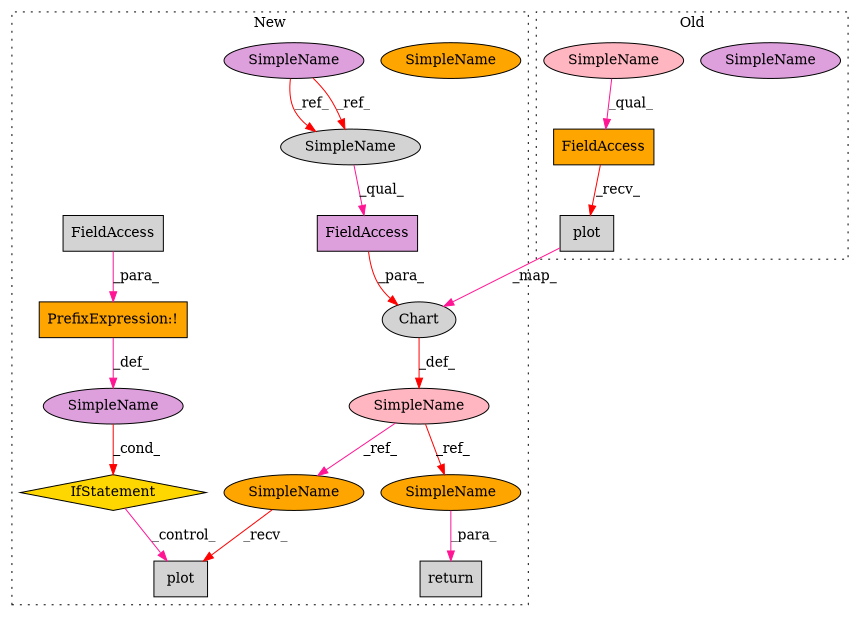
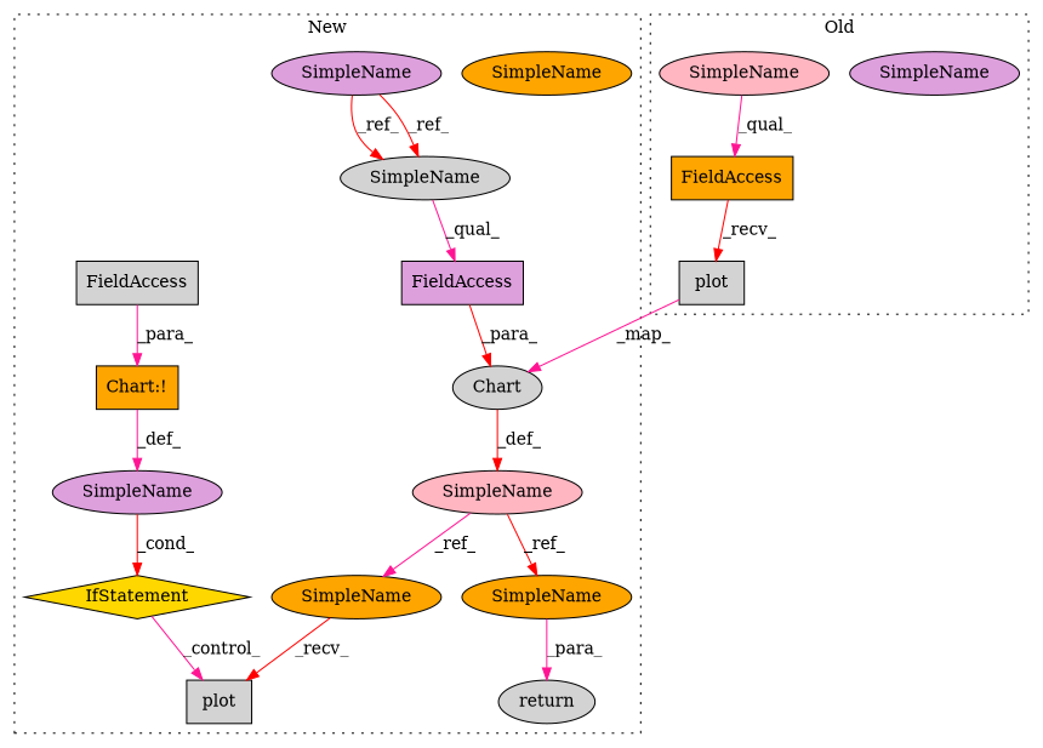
  digraph {
    node [a=42 fillcolor=lightgrey l=4 s=13784 shape=ellipse style=filled]
    edge [color=deeppink]
    n1 [a=32 l="5,1" label=plot s="13795,13856" shape=box]
    n2 [a=22 fillcolor=orange l=10 label=FieldAccess shape=box]
    n3 [fillcolor=plum label=SimpleName]
    n4 [fillcolor=lightpink label=SimpleName]
    n5 [a=32 l="6,1" label=Chart s="13767,13854"]
    n6 [a=22 fillcolor=plum l=24 label=FieldAccess s=13817 shape=box]
    n7 [fillcolor=orange label=SimpleName s=13817]
    n8 [a=32 l=6 label=plot s=13897 shape=box]
    n9 [a=25 fillcolor=gold l="4,2" label=IfStatement s="13863,13879" shape=diamond]
    n10 [fillcolor=plum label=SimpleName l="" s=""]
    n11 [fillcolor=plum label=SimpleName s=13645]
-   n12 [a=38 fillcolor=orange l=1 label="PrefixExpression:!" s=13867 shape=box]
+   n12 [a=38 fillcolor=orange l=1 label="Chart:!" s=13867 shape=box]
    n13 [a=22 l=11 label=FieldAccess s=13868 shape=box]
    n14 [fillcolor=lightpink l=5 label=SimpleName s=13761]
-   n15 [a=41 l=7 label=return s=13919 shape=box]
+   n15 [a=41 l=7 label=return s=13919]
    n16 [label=SimpleName s=13817]
    n17 [fillcolor=orange l=5 label=SimpleName s=13891]
    n18 [fillcolor=orange l=5 label=SimpleName s=13926]
    subgraph cluster_1 {
      label=Old
      style=dotted
      n1
      n2
      n3
      n4
    }
    subgraph cluster_2 {
      label=New
      style=dotted
      n5
      n6
      n7
      n8
      n9
      n10
      n11
      n12
      n13
      n14
      n15
      n16
      n17
      n18
    }
    n1 -> n5 [label=_map_]
    n2 -> n1 [color=red label=_recv_]
    n4 -> n2 [label=_qual_]
    n5 -> n14 [color=red label=_def_]
    n6 -> n5 [color=red label=_para_]
    n9 -> n8 [label=_control_]
    n10 -> n9 [color=red label=_cond_]
    n11 -> n16 [color=red label=_ref_]
    n11 -> n16 [color=red label=_ref_]
    n12 -> n10 [label=_def_]
    n13 -> n12 [label=_para_]
    n14 -> n17 [label=_ref_]
    n14 -> n18 [color=red label=_ref_]
    n16 -> n6 [label=_qual_]
    n17 -> n8 [color=red label=_recv_]
    n18 -> n15 [label=_para_]
  }
